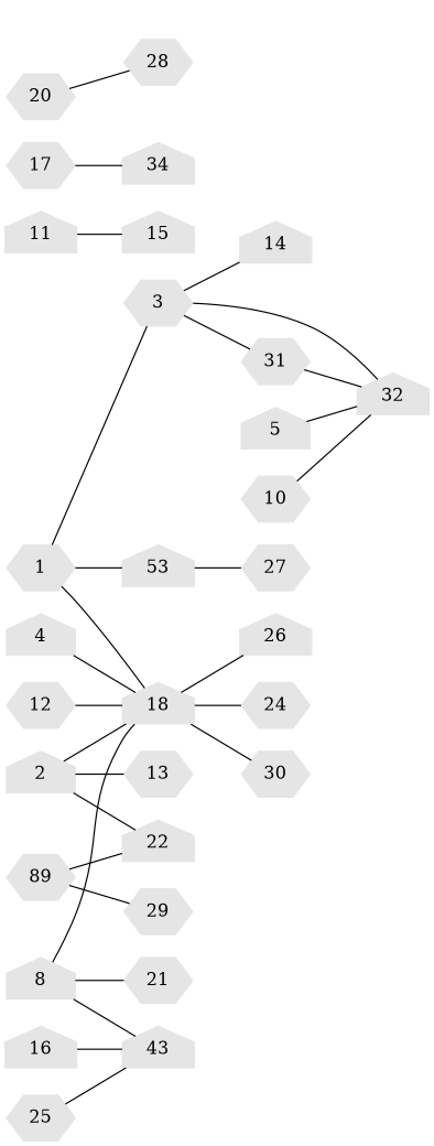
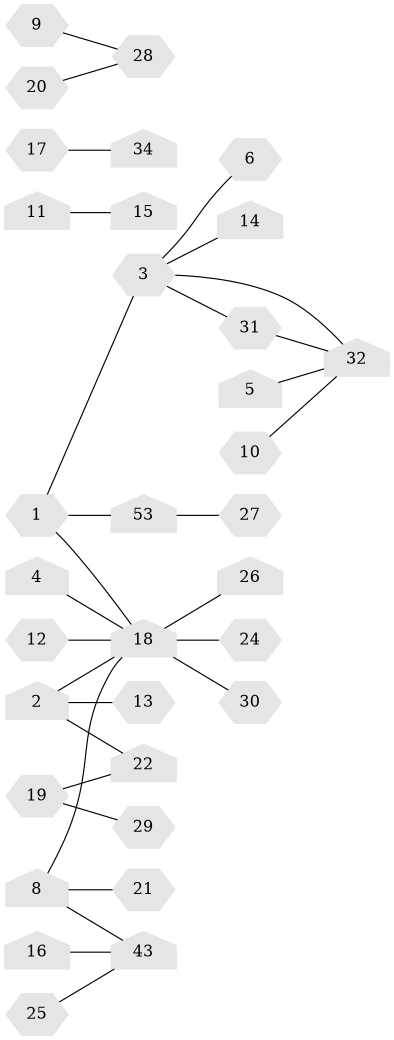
  graph {
    rankdir=LR
    node [color=gray90 shape=hexagon style=filled]
    edge [weight=1.0]
    1
    3
    18 [shape=house]
    n4 [label=53 shape=house]
+   6
    14 [shape=house]
    32 [shape=house]
    31
    26 [shape=house]
    24
    30
    27
    2 [shape=house]
    13
    22 [shape=house]
    15 [shape=house]
    4 [shape=house]
    5 [shape=house]
    34 [shape=house]
    8 [shape=house]
    21
    n22 [label=43 shape=house]
+   9
    28
    10
    11 [shape=house]
    12
    16 [shape=house]
    17
-   19 [label=89]
+   19
    29
    20
    25
    1 -- 3
    1 -- 18
    1 -- n4
+   3 -- 6
    3 -- 14
    3 -- 32
    3 -- 31
    18 -- 26
    18 -- 24
    18 -- 30
    n4 -- 27
    31 -- 32
    2 -- 18
    2 -- 13
    2 -- 22
    4 -- 18
    5 -- 32
    8 -- 18
    8 -- 21
    8 -- n22
+   9 -- 28
    10 -- 32
    11 -- 15
    12 -- 18
    16 -- n22
    17 -- 34
    19 -- 22
    19 -- 29
    20 -- 28
    25 -- n22
  }
